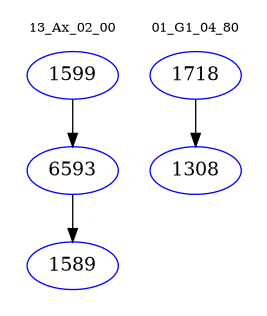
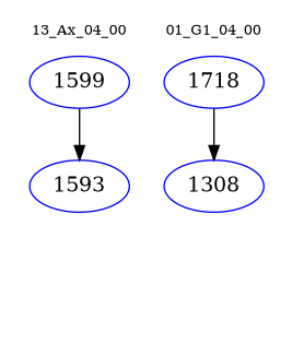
  digraph {
    node [color=blue]
    edge [color=black]
    n1 [label=1599]
-   n2 [label=6593]
-   n3 [label=1589]
+   n2 [label=1593]
    n4 [label=1718]
    n5 [label=1308]
    subgraph cluster_1 {
      color=white
      fontsize=10
-     label="13_Ax_02_00"
+     label="13_Ax_04_00"
      n1
      n2
-     n3
    }
    subgraph cluster_2 {
      color=white
      fontsize=10
-     label="01_G1_04_80"
+     label="01_G1_04_00"
      n4
      n5
    }
    n1 -> n2
-   n2 -> n3
    n4 -> n5
  }
